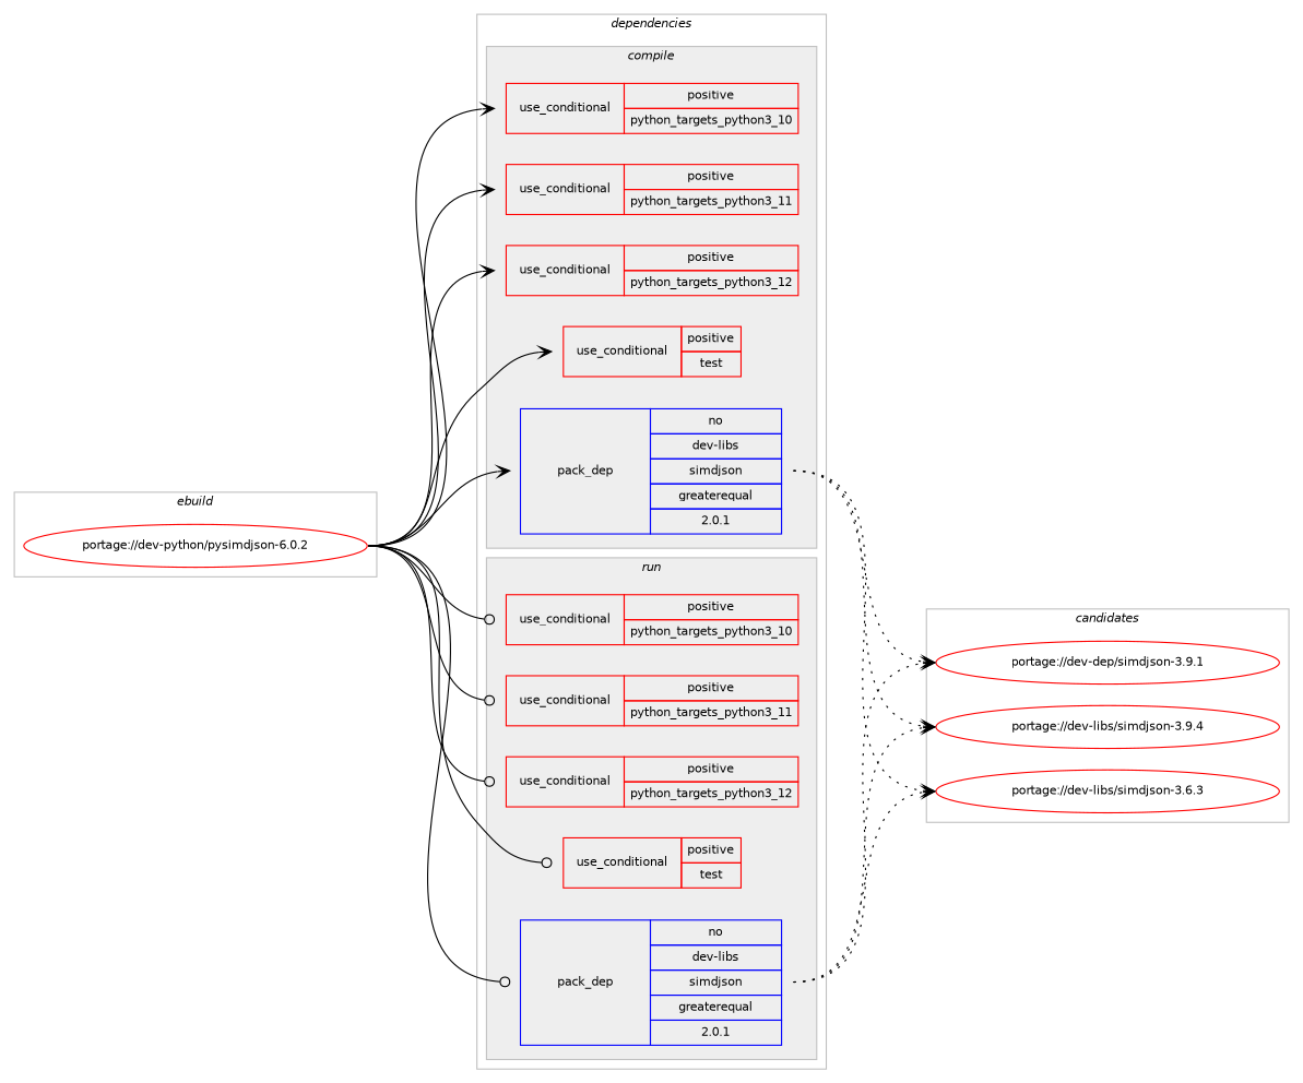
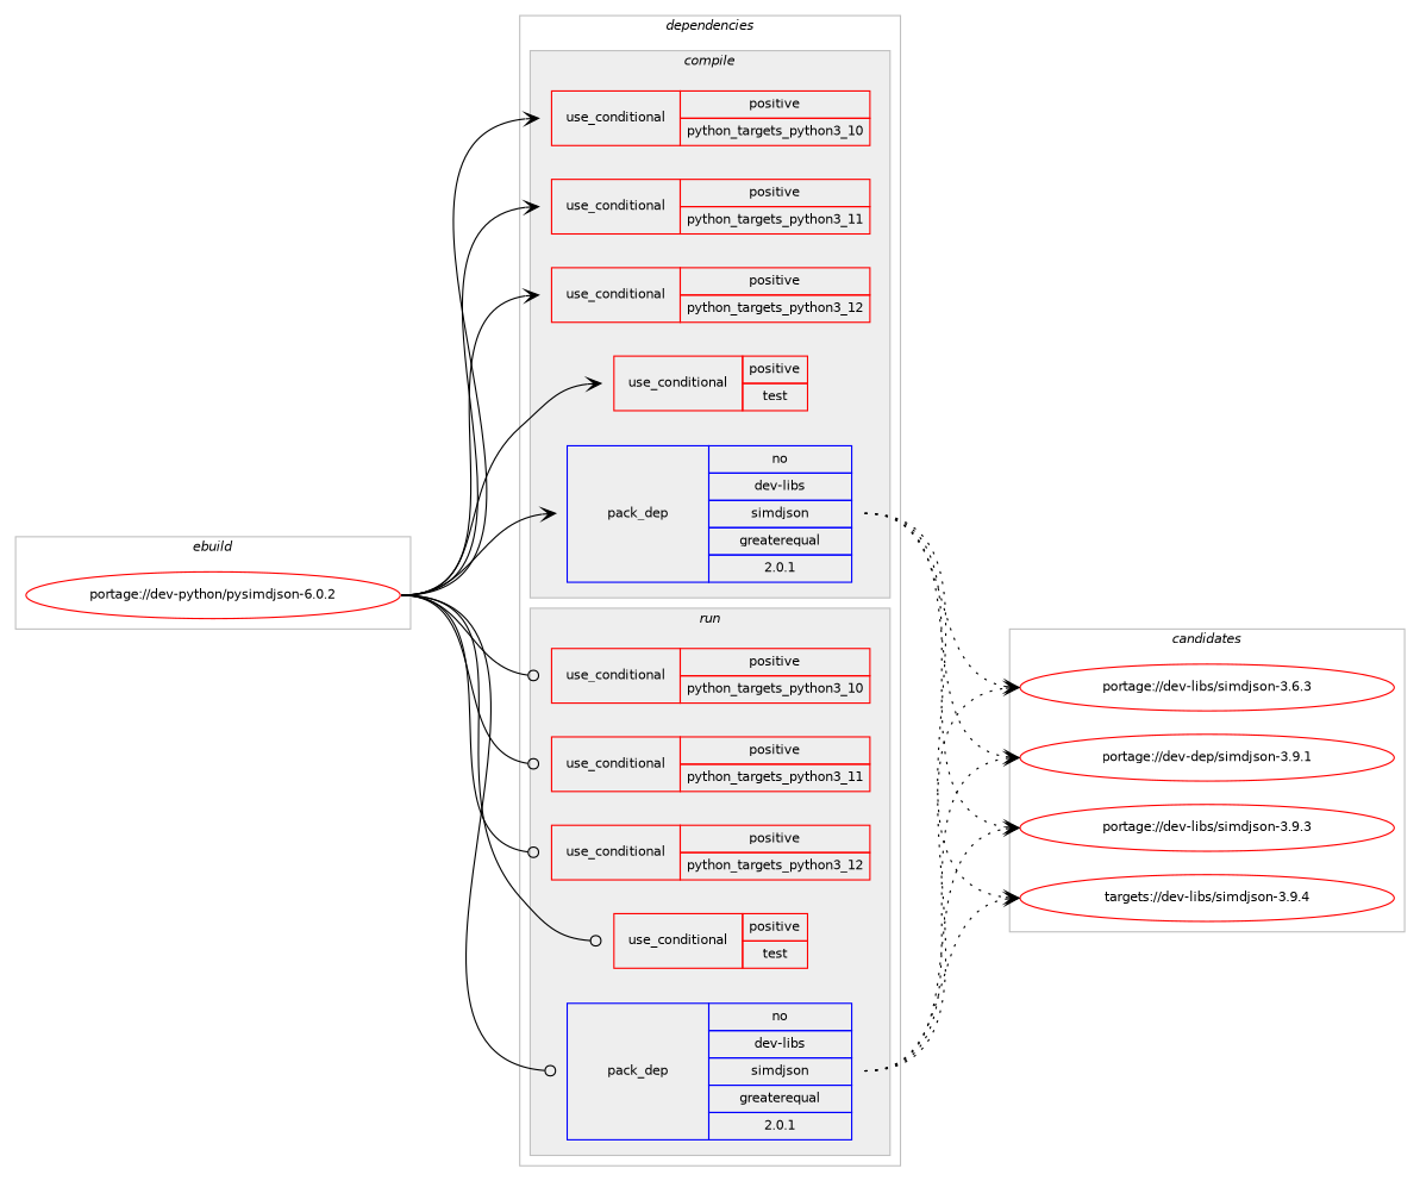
  digraph {
    compound=true
    concentrate=true
    fontname=Helvetica
    fontsize=10
    newrank=true
    rankdir=LR
    ranksep=1.5
    node [color=red fontname=Helvetica fontsize=10 shape=none]
    edge [arrowhead=vee headport=w style=solid tailport=e weight=20]
    n1 [label="portage://dev-python/pysimdjson-6.0.2" width=4 shape=""]
    n2 [label=<<TABLE BORDER="0" CELLBORDER="1" CELLSPACING="0" CELLPADDING="4"><TR><TD ROWSPAN="3" CELLPADDING="10">use_conditional</TD></TR><TR><TD>positive</TD></TR><TR><TD>python_targets_python3_10</TD></TR></TABLE>>]
    n3 [label=<<TABLE BORDER="0" CELLBORDER="1" CELLSPACING="0" CELLPADDING="4"><TR><TD ROWSPAN="3" CELLPADDING="10">use_conditional</TD></TR><TR><TD>positive</TD></TR><TR><TD>python_targets_python3_11</TD></TR></TABLE>>]
    n4 [label=<<TABLE BORDER="0" CELLBORDER="1" CELLSPACING="0" CELLPADDING="4"><TR><TD ROWSPAN="3" CELLPADDING="10">use_conditional</TD></TR><TR><TD>positive</TD></TR><TR><TD>python_targets_python3_12</TD></TR></TABLE>>]
    n5 [label=<<TABLE BORDER="0" CELLBORDER="1" CELLSPACING="0" CELLPADDING="4"><TR><TD ROWSPAN="3" CELLPADDING="10">use_conditional</TD></TR><TR><TD>positive</TD></TR><TR><TD>test</TD></TR></TABLE>>]
    n6 [color=blue label=<<TABLE BORDER="0" CELLBORDER="1" CELLSPACING="0" CELLPADDING="4" WIDTH="220"><TR><TD ROWSPAN="6" CELLPADDING="30">pack_dep</TD></TR><TR><TD WIDTH="110">no</TD></TR><TR><TD>dev-libs</TD></TR><TR><TD>simdjson</TD></TR><TR><TD>greaterequal</TD></TR><TR><TD>2.0.1</TD></TR></TABLE>>]
    n7 [label=<<TABLE BORDER="0" CELLBORDER="1" CELLSPACING="0" CELLPADDING="4"><TR><TD ROWSPAN="3" CELLPADDING="10">use_conditional</TD></TR><TR><TD>positive</TD></TR><TR><TD>python_targets_python3_10</TD></TR></TABLE>>]
    n8 [label=<<TABLE BORDER="0" CELLBORDER="1" CELLSPACING="0" CELLPADDING="4"><TR><TD ROWSPAN="3" CELLPADDING="10">use_conditional</TD></TR><TR><TD>positive</TD></TR><TR><TD>python_targets_python3_11</TD></TR></TABLE>>]
    n9 [label=<<TABLE BORDER="0" CELLBORDER="1" CELLSPACING="0" CELLPADDING="4"><TR><TD ROWSPAN="3" CELLPADDING="10">use_conditional</TD></TR><TR><TD>positive</TD></TR><TR><TD>python_targets_python3_12</TD></TR></TABLE>>]
    n10 [label=<<TABLE BORDER="0" CELLBORDER="1" CELLSPACING="0" CELLPADDING="4"><TR><TD ROWSPAN="3" CELLPADDING="10">use_conditional</TD></TR><TR><TD>positive</TD></TR><TR><TD>test</TD></TR></TABLE>>]
    n11 [color=blue label=<<TABLE BORDER="0" CELLBORDER="1" CELLSPACING="0" CELLPADDING="4" WIDTH="220"><TR><TD ROWSPAN="6" CELLPADDING="30">pack_dep</TD></TR><TR><TD WIDTH="110">no</TD></TR><TR><TD>dev-libs</TD></TR><TR><TD>simdjson</TD></TR><TR><TD>greaterequal</TD></TR><TR><TD>2.0.1</TD></TR></TABLE>>]
    n12 [label="portage://dev-libs/simdjson-3.6.3" width=4 shape=""]
    n13 [label="portage://dev-dep/simdjson-3.9.1" width=4 shape=""]
-   n15 [label="portage://dev-libs/simdjson-3.9.4" width=4 shape=""]
+   n14 [label="portage://dev-libs/simdjson-3.9.3" width=4 shape=""]
+   n15 [label="targets://dev-libs/simdjson-3.9.4" width=4 shape=""]
    subgraph cluster_1 {
      color=gray
      label=<<i>ebuild</i>>
      rank=same
      n1
    }
    subgraph cluster_2 {
      color=gray
      label=<<i>dependencies</i>>
      subgraph cluster_3 {
        color=gray
        fillcolor="#eeeeee"
        label=<<i>compile</i>>
        style=filled
        subgraph sub_4 {
          color=gray
          fillcolor="#eeeeee"
          label=<<i>compile</i>>
          style=filled
          n2
        }
        subgraph sub_5 {
          color=gray
          fillcolor="#eeeeee"
          label=<<i>compile</i>>
          style=filled
          n3
        }
        subgraph sub_6 {
          color=gray
          fillcolor="#eeeeee"
          label=<<i>compile</i>>
          style=filled
          n4
        }
        subgraph sub_7 {
          color=gray
          fillcolor="#eeeeee"
          label=<<i>compile</i>>
          style=filled
          n5
        }
        subgraph sub_8 {
          color=gray
          fillcolor="#eeeeee"
          label=<<i>compile</i>>
          style=filled
          n6
        }
      }
      subgraph cluster_9 {
        color=gray
        fillcolor="#eeeeee"
        label=<<i>compile and run</i>>
        style=filled
      }
      subgraph cluster_10 {
        color=gray
        fillcolor="#eeeeee"
        label=<<i>run</i>>
        style=filled
        subgraph sub_11 {
          color=gray
          fillcolor="#eeeeee"
          label=<<i>run</i>>
          style=filled
          n7
        }
        subgraph sub_12 {
          color=gray
          fillcolor="#eeeeee"
          label=<<i>run</i>>
          style=filled
          n8
        }
        subgraph sub_13 {
          color=gray
          fillcolor="#eeeeee"
          label=<<i>run</i>>
          style=filled
          n9
        }
        subgraph sub_14 {
          color=gray
          fillcolor="#eeeeee"
          label=<<i>run</i>>
          style=filled
          n10
        }
        subgraph sub_15 {
          color=gray
          fillcolor="#eeeeee"
          label=<<i>run</i>>
          style=filled
          n11
        }
      }
    }
    subgraph cluster_16 {
      color=gray
      label=<<i>candidates</i>>
      rank=same
      subgraph sub_17 {
        color=black
        label=<<i>candidates</i>>
        nodesep=1
        rank=same
        n12
        n13
+       n14
        n15
      }
      subgraph sub_18 {
        color=black
        label=<<i>candidates</i>>
        nodesep=1
        rank=same
        n12
        n13
+       n14
        n15
      }
    }
    n1 -> n2
    n1 -> n3
    n1 -> n4
    n1 -> n5
    n1 -> n6
    n1 -> n7 [arrowhead=odot]
    n1 -> n8 [arrowhead=odot]
    n1 -> n9 [arrowhead=odot]
    n1 -> n10 [arrowhead=odot]
    n1 -> n11 [arrowhead=odot]
    n6 -> n12 [style=dotted weight=100]
    n6 -> n13 [style=dotted weight=100]
+   n6 -> n14 [style=dotted weight=100]
    n6 -> n15 [style=dotted weight=100]
    n11 -> n12 [style=dotted weight=100]
    n11 -> n13 [style=dotted weight=100]
+   n11 -> n14 [style=dotted weight=100]
    n11 -> n15 [style=dotted weight=100]
  }
